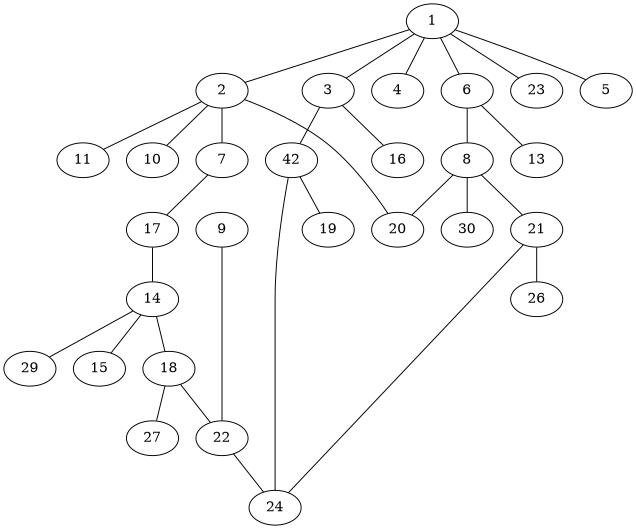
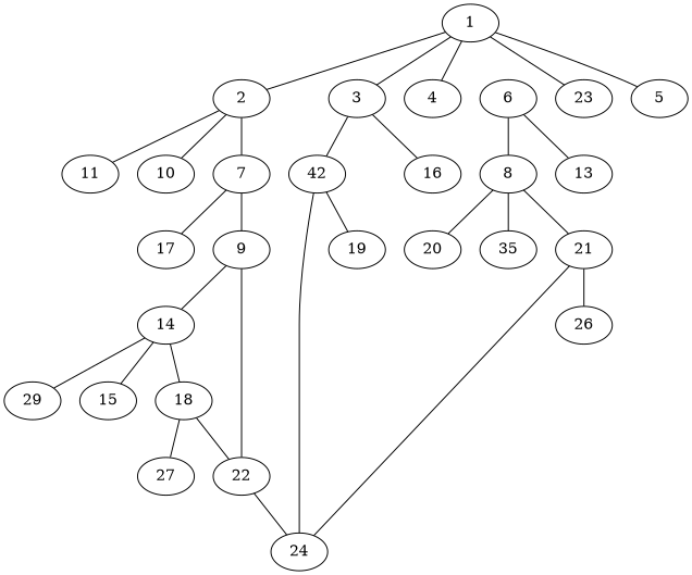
  graph {
    1
    2
    3
    4
    6
    23
    5
    7
    10
    11
    20
    n12 [label=42]
    16
    8
    13
    9
    17
    19
    24
    18
    22
    27
    21
-   30
+   30 [label=35]
    14
    26
    15
    29
    1 -- 2
    1 -- 3
    1 -- 4
-   1 -- 6
    1 -- 23
    1 -- 5
    2 -- 7
    2 -- 10
    2 -- 11
-   2 -- 20
    3 -- n12
    3 -- 16
    6 -- 8
    6 -- 13
+   7 -- 9
    7 -- 17
    n12 -- 19
    n12 -- 24
    8 -- 20
    8 -- 21
    8 -- 30
    9 -- 22
-   17 -- 14
+   9 -- 14
    18 -- 22
    18 -- 27
    22 -- 24
    21 -- 24
    21 -- 26
    14 -- 18
    14 -- 15
    14 -- 29
  }
